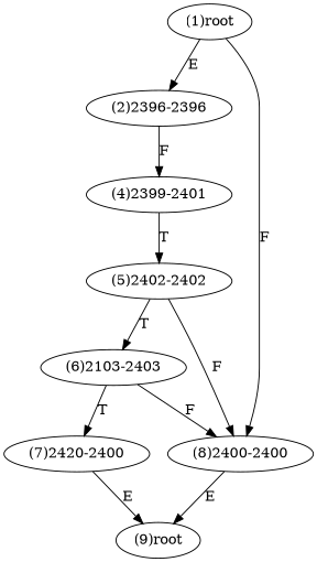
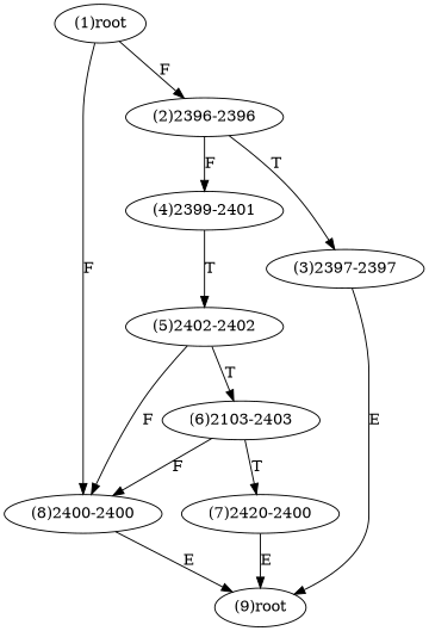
  digraph {
    n1 [label="(1)root"]
    n2 [label="(2)2396-2396"]
    n3 [label="(8)2400-2400"]
+   n4 [label="(3)2397-2397"]
    n5 [label="(4)2399-2401"]
    n6 [label="(9)root"]
    n7 [label="(5)2402-2402"]
    n8 [label="(6)2103-2403"]
    n9 [label="(7)2420-2400"]
-   n1 -> n2 [label=E]
+   n1 -> n2 [label=F]
    n1 -> n3 [label=F]
+   n2 -> n4 [label=T]
    n2 -> n5 [label=F]
    n3 -> n6 [label=E]
+   n4 -> n6 [label=E]
    n5 -> n7 [label=T]
    n7 -> n3 [label=F]
    n7 -> n8 [label=T]
    n8 -> n3 [label=F]
    n8 -> n9 [label=T]
    n9 -> n6 [label=E]
  }
